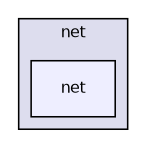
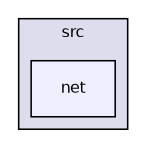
  digraph {
    compound=true
    n1 [fillcolor="#eeeeff" fontname=Helvetica fontsize=10 label=net pencolor=black shape=box style=filled]
    subgraph cluster_1 {
      bgcolor="#ddddee"
      fontname=Helvetica
      fontsize=10
-     label=net
+     label=src
      pencolor=black
      n1
    }
  }
